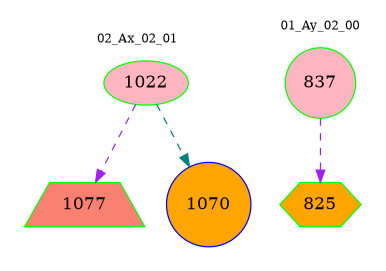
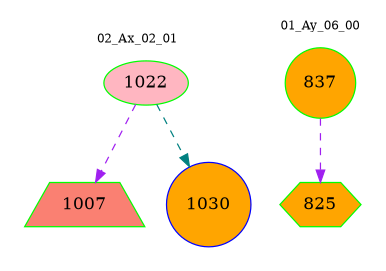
  digraph {
    node [color=green fillcolor=lightpink shape=circle style=filled]
    edge [color=purple style=dashed]
    n1 [label=1022 shape=ellipse]
-   n2 [fillcolor=salmon label=1077 shape=trapezium]
-   n3 [color=blue fillcolor=orange label=1070]
-   n4 [label=837]
+   n2 [fillcolor=salmon label=1007 shape=trapezium]
+   n3 [color=blue fillcolor=orange label=1030]
+   n4 [fillcolor=orange label=837]
    n5 [fillcolor=orange label=825 shape=hexagon]
    subgraph cluster_1 {
      color=white
      fontsize=10
      label="02_Ax_02_01"
      n1
      n2
      n3
    }
    subgraph cluster_2 {
      color=white
      fontsize=10
-     label="01_Ay_02_00"
+     label="01_Ay_06_00"
      n4
      n5
    }
    n1 -> n2
    n1 -> n3 [color=teal]
    n4 -> n5
  }
